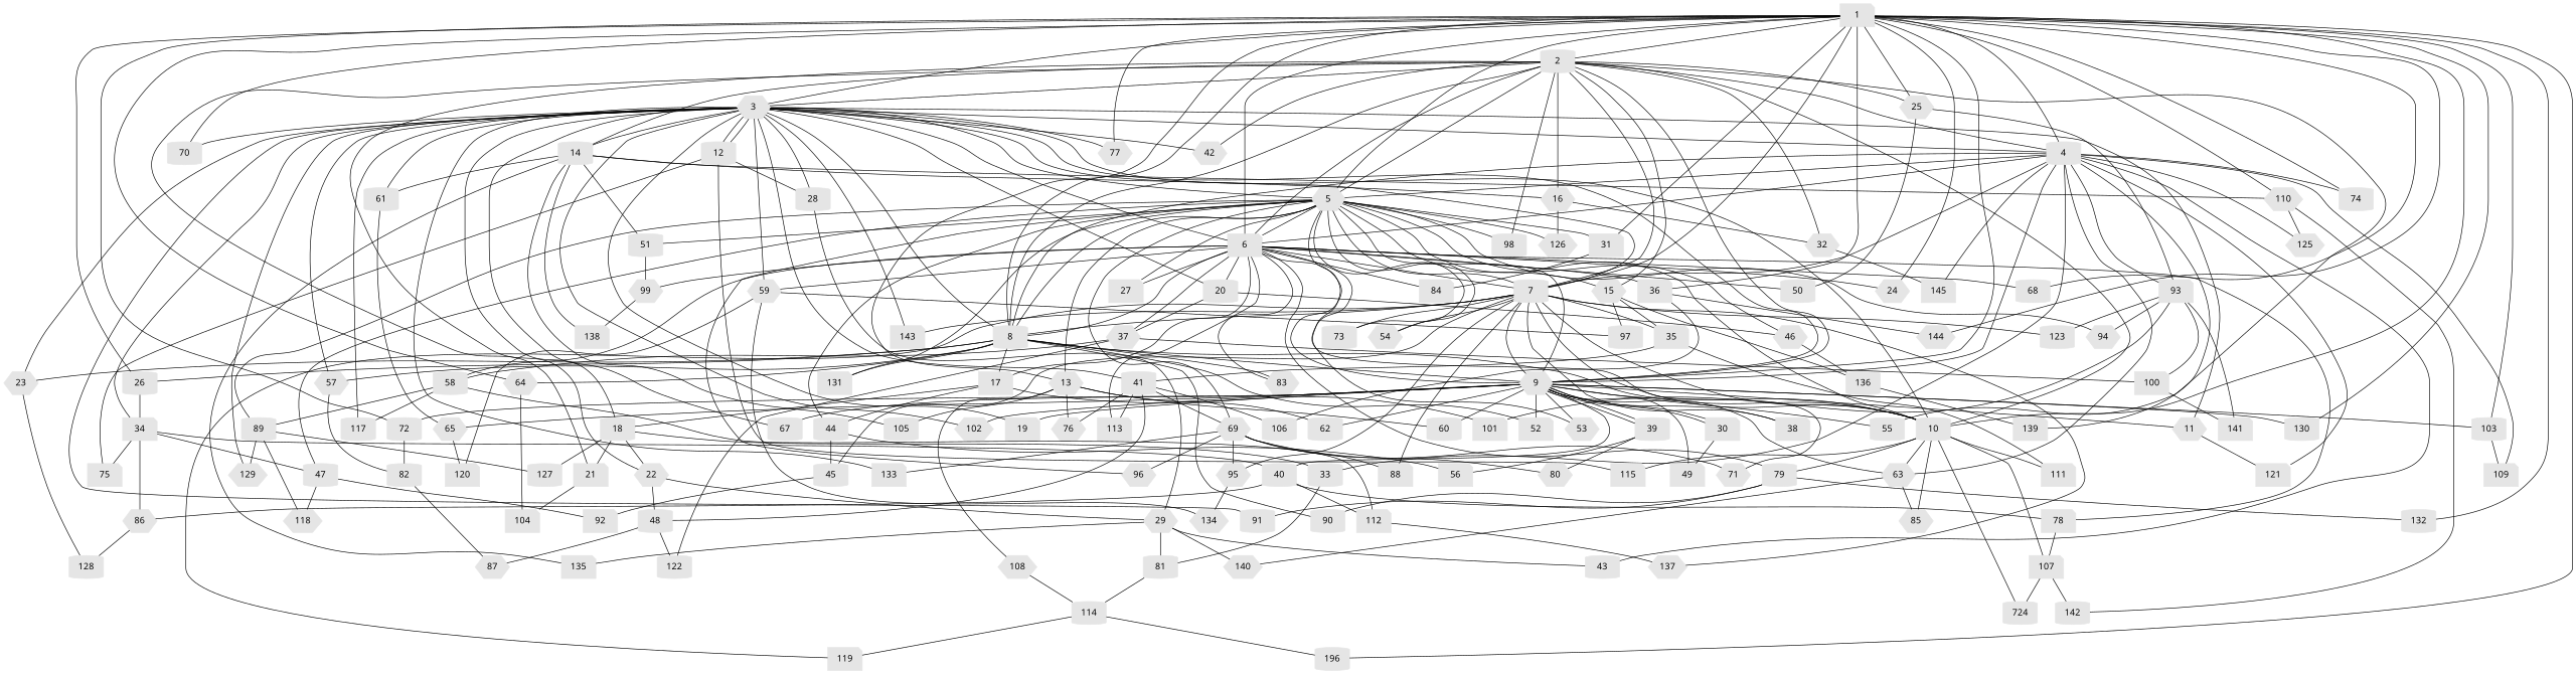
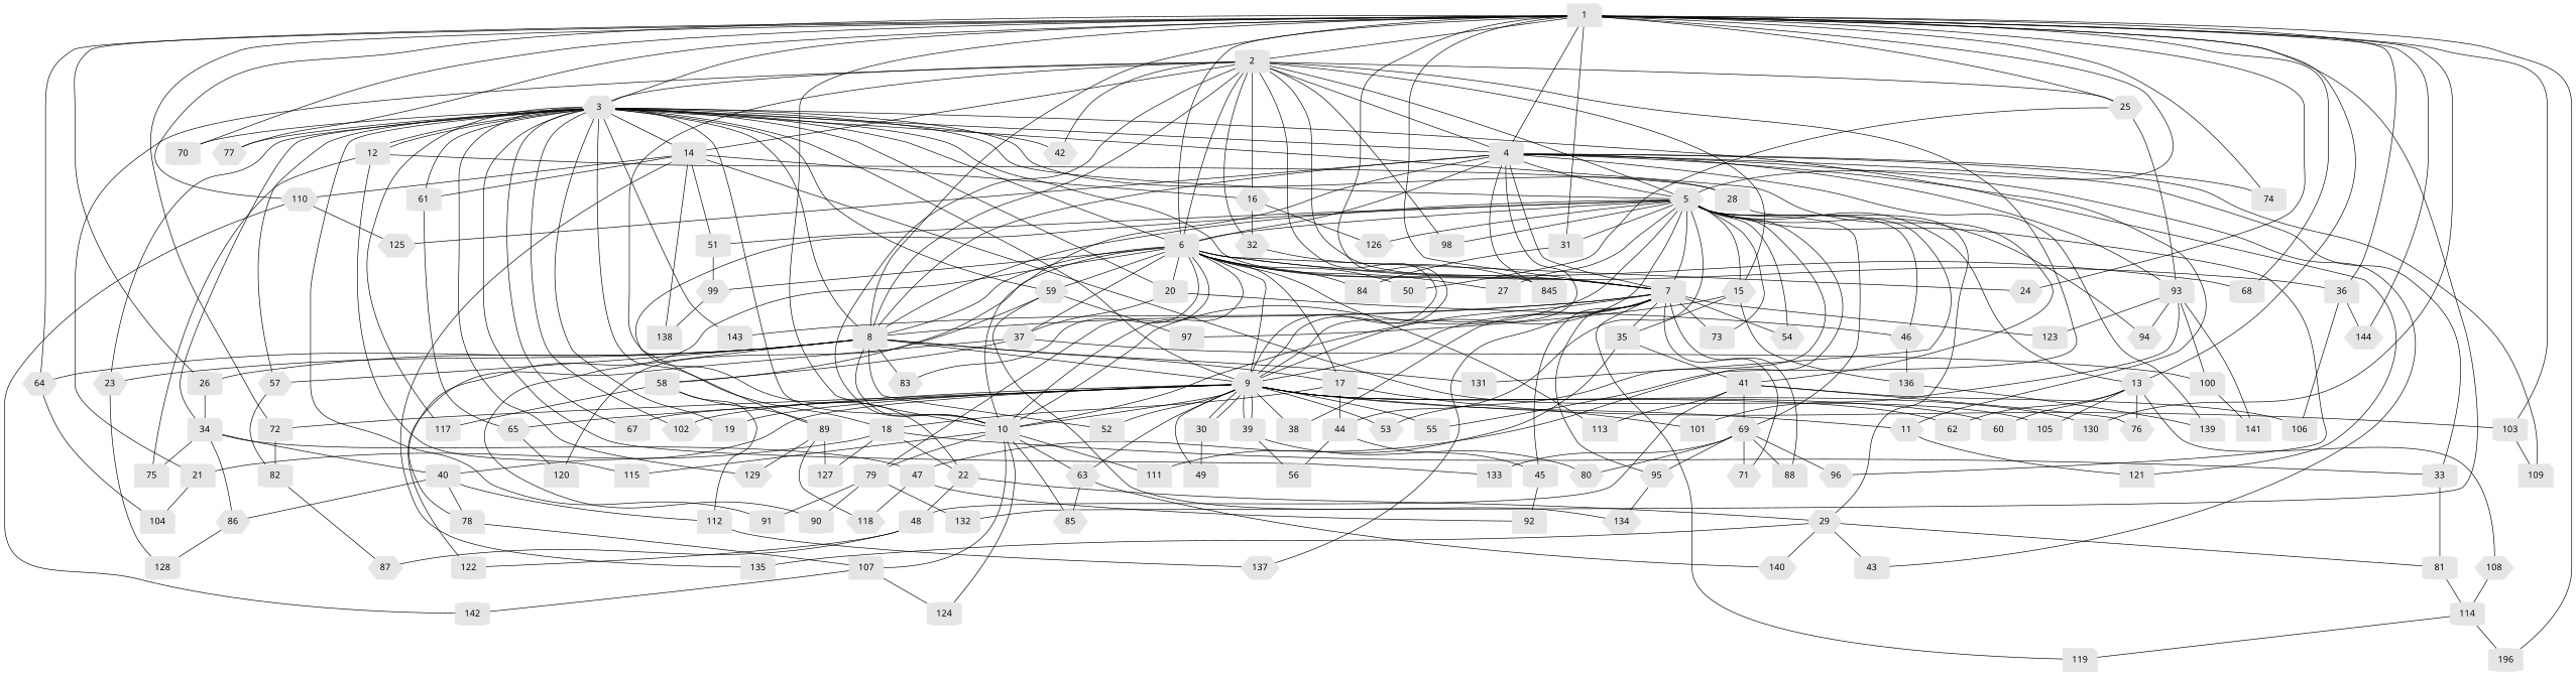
  graph {
    fontname="Noto Sans"
    node [color=gray90 fontname="Noto Sans" shape=cylinder style=filled]
    edge [fontname="Noto Sans"]
    1 [shape=note]
    2
    3 [shape=hexagon]
    4
    5 [shape=hexagon]
    6 [shape=note]
    7
    8
    9 [shape=hexagon]
    10
    13 [shape=hexagon]
    24 [shape=hexagon]
    25 [shape=hexagon]
    26
    31 [shape=note]
    36 [shape=note]
    64 [shape=hexagon]
    68
    70
    72
    74
    77 [shape=hexagon]
    103
    110 [shape=hexagon]
    n25 [label=196]
    130
    132
    144 [shape=hexagon]
    14
    15 [shape=hexagon]
    16 [shape=hexagon]
    21 [shape=note]
    22 [shape=hexagon]
    32 [shape=hexagon]
    42 [shape=hexagon]
    55
    98
    11 [shape=hexagon]
    12
    18
    19 [shape=note]
    20
    23 [shape=hexagon]
    28
    34 [shape=note]
    41
    57 [shape=hexagon]
    59 [shape=hexagon]
    61
    67
    91
    102 [shape=hexagon]
    117
    129 [shape=hexagon]
    133 [shape=note]
    143 [shape=note]
    33
    43
    93 [shape=note]
    109 [shape=note]
    121 [shape=note]
    125 [shape=hexagon]
    139 [shape=note]
-   145 [shape=note]
+   145 [shape=note label=845]
    27 [shape=note]
    44
    46 [shape=hexagon]
    47
    51
    53 [shape=hexagon]
    54 [shape=hexagon]
    69 [shape=hexagon]
    73
    89
    94 [shape=hexagon]
    96 [shape=hexagon]
    126 [shape=hexagon]
    131 [shape=note]
    17 [shape=note]
    37 [shape=hexagon]
    50
    58
    78 [shape=note]
    79
    83 [shape=hexagon]
    84 [shape=note]
    99 [shape=hexagon]
    113 [shape=note]
    35 [shape=note]
    38 [shape=note]
    45
    71 [shape=hexagon]
    88 [shape=note]
    95 [shape=hexagon]
    119 [shape=note]
    123
    137 [shape=hexagon]
    52 [shape=note]
    90
    30 [shape=note]
    39
    40
    49 [shape=note]
    60
    62
    63 [shape=hexagon]
    65 [shape=hexagon]
    85 [shape=hexagon]
    107 [shape=note]
    111 [shape=note]
    115 [shape=note]
-   124 [label=724]
+   124
    76 [shape=hexagon]
    105
    108 [shape=hexagon]
    106
    104 [shape=note]
    82
    142
    135 [shape=note]
    138 [shape=note]
    97
    136
    29 [shape=hexagon]
    48
    75 [shape=note]
    127
    128
    86 [shape=hexagon]
    120 [shape=note]
    134 [shape=hexagon]
    81
    101 [shape=note]
    100 [shape=note]
    141 [shape=note]
    56 [shape=note]
    92 [shape=note]
    118 [shape=hexagon]
    80 [shape=hexagon]
    122
    112 [shape=note]
    140 [shape=hexagon]
    114
    87 [shape=hexagon]
    1 -- 2
    1 -- 3
    1 -- 4
    1 -- 5
    1 -- 6
    1 -- 7
    1 -- 8
    1 -- 9
    1 -- 10
    1 -- 13
    1 -- 24
    1 -- 25
    1 -- 26
    1 -- 31
    1 -- 36
    1 -- 64
    1 -- 68
    1 -- 70
    1 -- 72
    1 -- 74
    1 -- 77
    1 -- 103
    1 -- 110
    1 -- n25
    1 -- 130
    1 -- 132
    1 -- 144
    2 -- 3
    2 -- 4
    2 -- 5
    2 -- 6
    2 -- 7
    2 -- 8
    2 -- 9
    2 -- 10
    2 -- 25
    2 -- 14
    2 -- 15
    2 -- 16
    2 -- 21
    2 -- 22
    2 -- 32
    2 -- 42
    2 -- 55
    2 -- 98
    3 -- 4
    3 -- 5
    3 -- 6
    3 -- 7
    3 -- 8
    3 -- 9
    3 -- 10
    3 -- 70
    3 -- 77
    3 -- 14
    3 -- 42
    3 -- 11
    3 -- 12
    3 -- 12
    3 -- 18
    3 -- 19
    3 -- 20
    3 -- 23
    3 -- 28
    3 -- 34
    3 -- 41
    3 -- 57
    3 -- 59
    3 -- 61
    3 -- 67
    3 -- 91
    3 -- 102
    3 -- 117
    3 -- 129
    3 -- 133
    3 -- 143
    4 -- 5
    4 -- 6
    4 -- 7
    4 -- 8
    4 -- 9
-   4 -- 63
+   4 -- 10
    4 -- 74
    4 -- 33
    4 -- 43
    4 -- 93
    4 -- 109
    4 -- 121
    4 -- 125
    4 -- 139
    4 -- 145
    5 -- 6
    5 -- 7
    5 -- 8
    5 -- 9
    5 -- 10
    5 -- 13
    5 -- 31
    5 -- 15
    5 -- 98
    5 -- 27
    5 -- 44
    5 -- 46
    5 -- 47
    5 -- 51
    5 -- 53
    5 -- 54
    5 -- 69
    5 -- 73
    5 -- 89
    5 -- 94
    5 -- 96
    5 -- 126
    5 -- 131
    6 -- 7
    6 -- 8
    6 -- 9
    6 -- 10
    6 -- 24
    6 -- 36
    6 -- 68
    6 -- 20
    6 -- 59
    6 -- 27
    6 -- 17
    6 -- 37
    6 -- 50
    6 -- 58
    6 -- 78
    6 -- 79
    6 -- 83
    6 -- 84
    6 -- 99
    6 -- 113
    7 -- 8
    7 -- 9
    7 -- 10
    7 -- 143
    7 -- 54
    7 -- 73
    7 -- 35
    7 -- 38
    7 -- 45
    7 -- 71
    7 -- 88
    7 -- 95
    7 -- 119
    7 -- 123
    7 -- 137
    8 -- 9
    8 -- 10
    8 -- 26
    8 -- 64
    8 -- 23
    8 -- 57
    8 -- 131
    8 -- 17
    8 -- 83
    8 -- 52
    8 -- 90
    9 -- 10
    9 -- 72
    9 -- 103
    9 -- 130
    9 -- 55
    9 -- 11
    9 -- 19
    9 -- 67
    9 -- 102
    9 -- 53
    9 -- 38
    9 -- 52
    9 -- 30
    9 -- 30
    9 -- 39
    9 -- 39
    9 -- 40
    9 -- 49
    9 -- 60
    9 -- 62
    9 -- 63
    9 -- 65
    10 -- 79
    10 -- 63
    10 -- 85
    10 -- 107
    10 -- 111
    10 -- 115
    10 -- 124
    13 -- 60
    13 -- 62
    13 -- 76
    13 -- 105
    13 -- 108
    25 -- 93
    25 -- 50
    26 -- 34
    31 -- 84
    36 -- 144
    36 -- 106
    64 -- 104
    72 -- 82
    103 -- 109
    110 -- 125
    110 -- 142
    14 -- 110
    14 -- 16
    14 -- 61
    14 -- 51
    14 -- 105
    14 -- 135
    14 -- 138
    15 -- 35
    15 -- 97
    15 -- 136
    16 -- 32
    16 -- 126
    21 -- 104
    22 -- 29
    22 -- 48
    32 -- 145
    11 -- 121
    12 -- 28
    12 -- 115
    12 -- 75
    18 -- 21
    18 -- 22
    18 -- 33
    18 -- 127
    20 -- 46
    20 -- 37
    23 -- 128
    28 -- 29
    34 -- 47
    34 -- 40
    34 -- 75
    34 -- 86
    41 -- 69
    41 -- 113
    41 -- 76
    41 -- 106
    41 -- 48
    57 -- 82
    59 -- 97
    59 -- 120
    59 -- 134
    61 -- 65
    33 -- 81
    93 -- 94
    93 -- 123
    93 -- 101
    93 -- 100
    93 -- 141
    44 -- 45
    44 -- 56
    46 -- 136
    47 -- 92
    47 -- 118
    51 -- 99
    69 -- 133
    69 -- 96
    69 -- 71
    69 -- 88
    69 -- 95
    69 -- 80
    89 -- 129
    89 -- 127
    89 -- 118
    17 -- 18
    17 -- 44
    17 -- 101
    37 -- 58
    37 -- 100
    37 -- 122
    58 -- 117
    58 -- 89
    58 -- 112
    78 -- 107
    79 -- 132
    79 -- 91
    79 -- 90
    99 -- 138
    35 -- 41
    35 -- 111
    45 -- 92
    95 -- 134
    30 -- 49
    39 -- 56
    39 -- 80
    40 -- 78
    40 -- 86
    40 -- 112
    63 -- 85
    63 -- 140
    65 -- 120
    107 -- 124
    107 -- 142
    108 -- 114
    82 -- 87
    136 -- 139
    29 -- 43
    29 -- 135
    29 -- 81
    29 -- 140
    48 -- 122
    48 -- 87
    86 -- 128
    81 -- 114
    100 -- 141
    112 -- 137
    114 -- n25
    114 -- 119
  }
